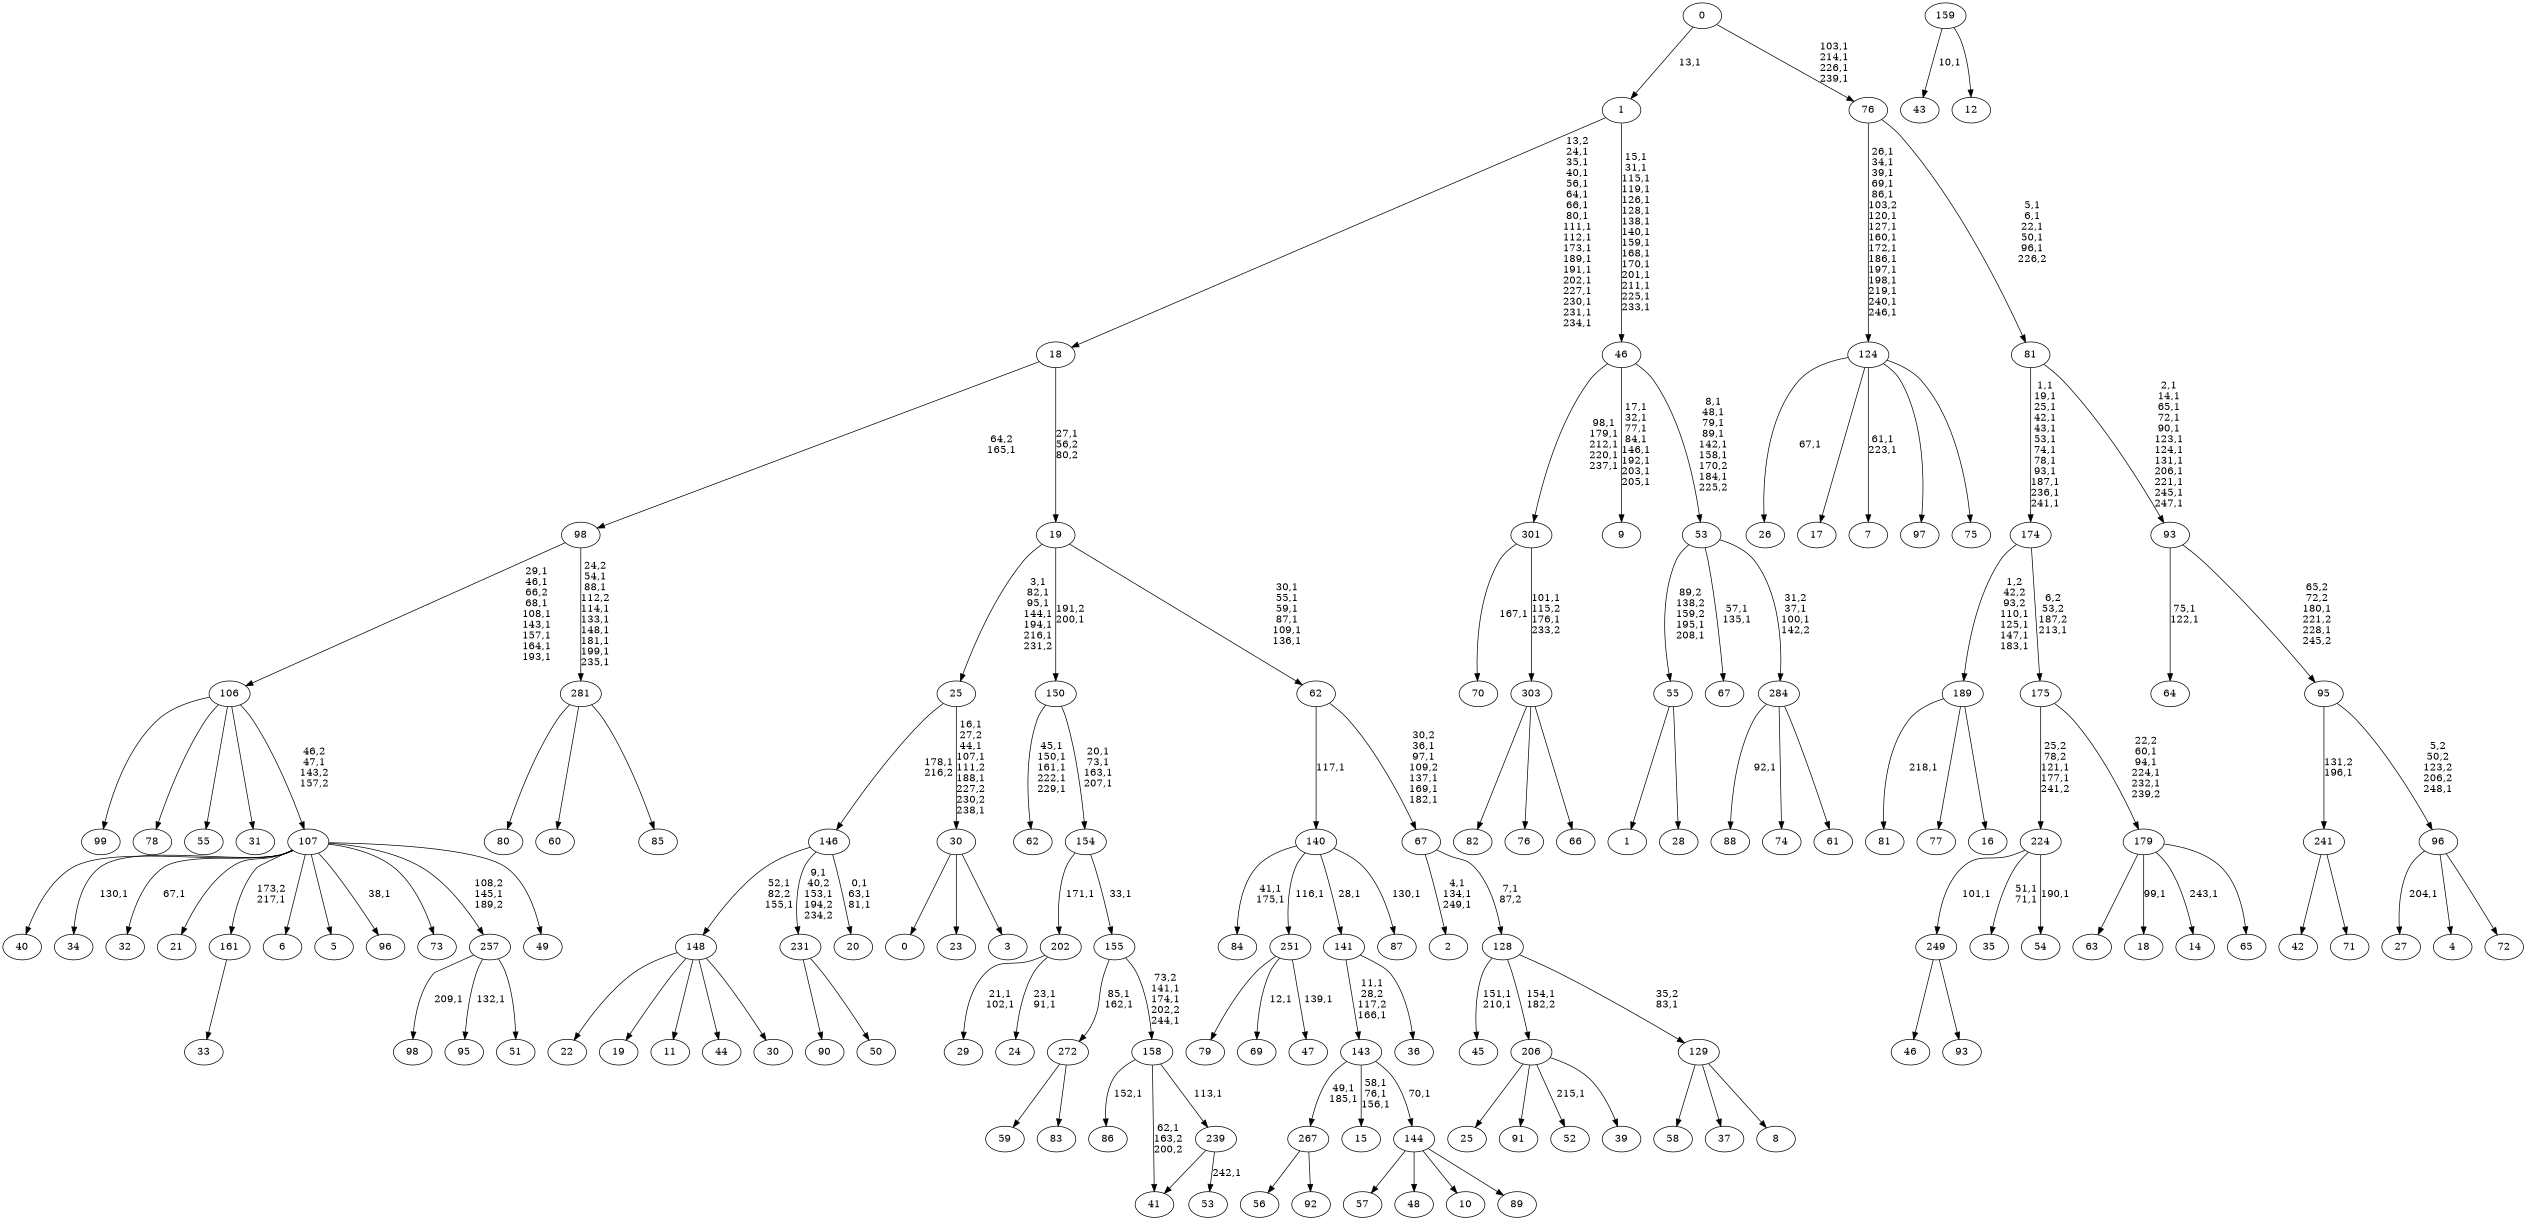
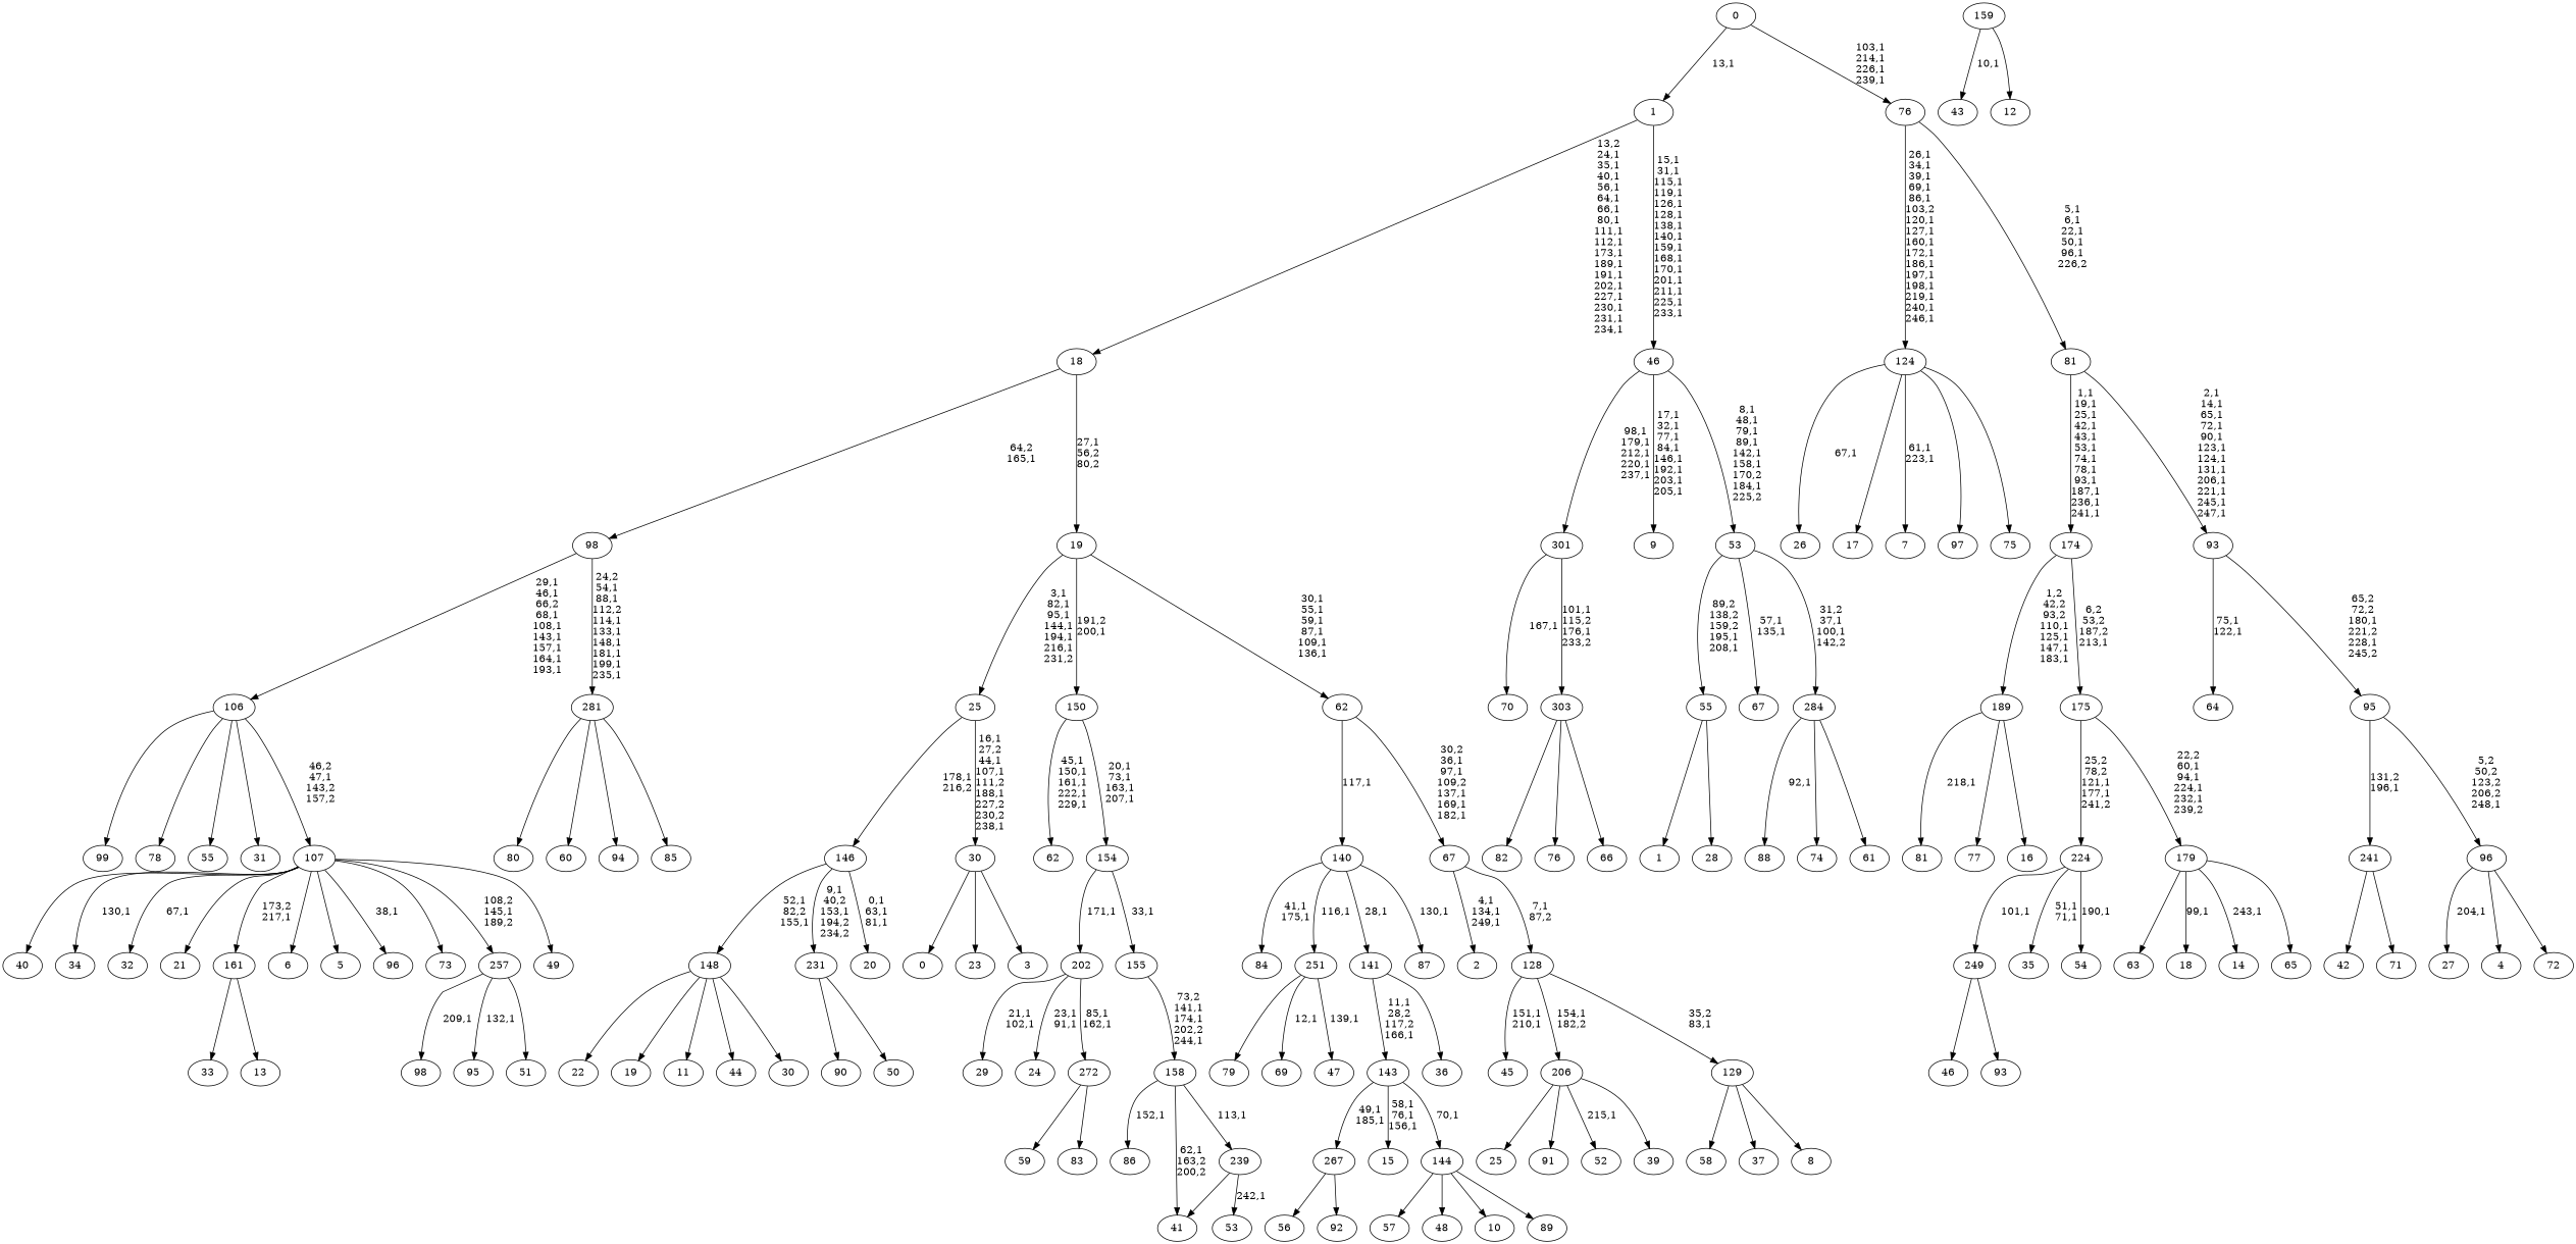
  digraph {
    n1 [label=99]
    n2 [label=98]
    n3 [label=97]
    n4 [label=96]
    n5 [label=95]
+   n6 [label=94]
    n7 [label=93]
    n8 [label=92]
    n9 [label=91]
    n10 [label=90]
    n11 [label=89]
    n12 [label=88]
    n13 [label=87]
    n14 [label=86]
    n15 [label=85]
    n16 [label=84]
    n17 [label=83]
    n18 [label=82]
    n19 [label=81]
    n20 [label=80]
    n21 [label=79]
    n22 [label=78]
    n23 [label=77]
    n24 [label=76]
    n25 [label=75]
    n26 [label=74]
    n27 [label=73]
    n28 [label=72]
    n29 [label=71]
    n30 [label=70]
    n31 [label=69]
    n32 [label=67]
    n33 [label=66]
    303
    301
    n36 [label=65]
    n37 [label=64]
    n38 [label=63]
    n39 [label=62]
    n40 [label=61]
    284
    n42 [label=60]
    281
    n44 [label=59]
    272
    n46 [label=58]
    n47 [label=57]
    n48 [label=56]
    267
    n50 [label=55]
    n51 [label=54]
    n52 [label=53]
    n53 [label=52]
    n54 [label=51]
    257
    n56 [label=50]
    n57 [label=49]
    n58 [label=48]
    n59 [label=47]
    251
    n61 [label=46]
    249
    n63 [label=45]
    n64 [label=44]
    n65 [label=43]
    n66 [label=42]
    241
    n68 [label=41]
    239
    n70 [label=40]
    n71 [label=39]
    231
    n73 [label=37]
    n74 [label=36]
    n75 [label=35]
    224
    n77 [label=34]
    n78 [label=33]
    n79 [label=32]
    n80 [label=31]
    n81 [label=30]
    n82 [label=29]
    n83 [label=28]
    n84 [label=27]
    n85 [label=26]
    n86 [label=25]
    206
    n88 [label=24]
    202
    n90 [label=23]
    n91 [label=22]
    n92 [label=21]
    n93 [label=20]
    n94 [label=19]
    n95 [label=18]
    n96 [label=17]
    n97 [label=16]
    189
    n99 [label=15]
    n100 [label=14]
    179
    175
    174
+   n104 [label=13]
    161
    n106 [label=12]
    159
    158
    155
    154
    150
    n112 [label=11]
    148
    146
    n115 [label=10]
    144
    143
    141
    140
    n120 [label=9]
    n121 [label=8]
    129
    128
    n124 [label=7]
    124
    n126 [label=6]
    n127 [label=5]
    107
    106
    98
    n131 [label=4]
    96
    95
    93
    81
    76
    n137 [label=3]
    n138 [label=2]
    67
    62
    n141 [label=1]
    55
    53
    46
    n145 [label=0]
    30
    25
    19
    18
    1
    0
    303 -> n18
    303 -> n24
    303 -> n33
    301 -> n30 [label="167,1"]
    301 -> 303 [label="101,1\n115,2\n176,1\n233,2"]
    284 -> n12 [label="92,1"]
    284 -> n26
    284 -> n40
+   281 -> n6
    281 -> n15
    281 -> n20
    281 -> n42
    272 -> n17
    272 -> n44
    267 -> n8
    267 -> n48
    257 -> n2 [label="209,1"]
    257 -> n5 [label="132,1"]
    257 -> n54
    251 -> n21
    251 -> n31 [label="12,1"]
    251 -> n59 [label="139,1"]
    249 -> n7
    249 -> n61
    241 -> n29
    241 -> n66
    239 -> n52 [label="242,1"]
    239 -> n68
    231 -> n10
    231 -> n56
    224 -> n51 [label="190,1"]
    224 -> 249 [label="101,1"]
    224 -> n75 [label="51,1\n71,1"]
    206 -> n9
    206 -> n53 [label="215,1"]
    206 -> n71
    206 -> n86
    202 -> n82 [label="21,1\n102,1"]
    202 -> n88 [label="23,1\n91,1"]
    189 -> n19 [label="218,1"]
    189 -> n23
    189 -> n97
    179 -> n36
    179 -> n38
    179 -> n95 [label="99,1"]
    179 -> n100 [label="243,1"]
    175 -> 224 [label="25,2\n78,2\n121,1\n177,1\n241,2"]
    175 -> 179 [label="22,2\n60,1\n94,1\n224,1\n232,1\n239,2"]
    174 -> 189 [label="1,2\n42,2\n93,2\n110,1\n125,1\n147,1\n183,1"]
    174 -> 175 [label="6,2\n53,2\n187,2\n213,1"]
    161 -> n78
+   161 -> n104
    159 -> n65 [label="10,1"]
    159 -> n106
    158 -> n14 [label="152,1"]
    158 -> n68 [label="62,1\n163,2\n200,2"]
    158 -> 239 [label="113,1"]
-   155 -> 272 [label="85,1\n162,1"]
+   202 -> 272 [label="85,1\n162,1"]
    155 -> 158 [label="73,2\n141,1\n174,1\n202,2\n244,1"]
    154 -> 202 [label="171,1"]
    154 -> 155 [label="33,1"]
    150 -> n39 [label="45,1\n150,1\n161,1\n222,1\n229,1"]
    150 -> 154 [label="20,1\n73,1\n163,1\n207,1"]
    148 -> n64
    148 -> n81
    148 -> n91
    148 -> n94
    148 -> n112
    146 -> 231 [label="9,1\n40,2\n153,1\n194,2\n234,2"]
    146 -> n93 [label="0,1\n63,1\n81,1"]
    146 -> 148 [label="52,1\n82,2\n155,1"]
    144 -> n11
    144 -> n47
    144 -> n58
    144 -> n115
    143 -> 267 [label="49,1\n185,1"]
    143 -> n99 [label="58,1\n76,1\n156,1"]
    143 -> 144 [label="70,1"]
    141 -> n74
    141 -> 143 [label="11,1\n28,2\n117,2\n166,1"]
    140 -> n13 [label="130,1"]
    140 -> n16 [label="41,1\n175,1"]
    140 -> 251 [label="116,1"]
    140 -> 141 [label="28,1"]
    129 -> n46
    129 -> n73
    129 -> n121
    128 -> n63 [label="151,1\n210,1"]
    128 -> 206 [label="154,1\n182,2"]
    128 -> 129 [label="35,2\n83,1"]
    124 -> n3
    124 -> n25
    124 -> n85 [label="67,1"]
    124 -> n96
    124 -> n124 [label="61,1\n223,1"]
    107 -> n4 [label="38,1"]
    107 -> n27
    107 -> 257 [label="108,2\n145,1\n189,2"]
    107 -> n57
    107 -> n70
    107 -> n77 [label="130,1"]
    107 -> n79 [label="67,1"]
    107 -> n92
    107 -> 161 [label="173,2\n217,1"]
    107 -> n126
    107 -> n127
    106 -> n1
    106 -> n22
    106 -> n50
    106 -> n80
    106 -> 107 [label="46,2\n47,1\n143,2\n157,2"]
    98 -> 281 [label="24,2\n54,1\n88,1\n112,2\n114,1\n133,1\n148,1\n181,1\n199,1\n235,1"]
    98 -> 106 [label="29,1\n46,1\n66,2\n68,1\n108,1\n143,1\n157,1\n164,1\n193,1"]
    96 -> n28
    96 -> n84 [label="204,1"]
    96 -> n131
    95 -> 241 [label="131,2\n196,1"]
    95 -> 96 [label="5,2\n50,2\n123,2\n206,2\n248,1"]
    93 -> n37 [label="75,1\n122,1"]
    93 -> 95 [label="65,2\n72,2\n180,1\n221,2\n228,1\n245,2"]
    81 -> 174 [label="1,1\n19,1\n25,1\n42,1\n43,1\n53,1\n74,1\n78,1\n93,1\n187,1\n236,1\n241,1"]
    81 -> 93 [label="2,1\n14,1\n65,1\n72,1\n90,1\n123,1\n124,1\n131,1\n206,1\n221,1\n245,1\n247,1"]
    76 -> 124 [label="26,1\n34,1\n39,1\n69,1\n86,1\n103,2\n120,1\n127,1\n160,1\n172,1\n186,1\n197,1\n198,1\n219,1\n240,1\n246,1"]
    76 -> 81 [label="5,1\n6,1\n22,1\n50,1\n96,1\n226,2"]
    67 -> 128 [label="7,1\n87,2"]
    67 -> n138 [label="4,1\n134,1\n249,1"]
    62 -> 140 [label="117,1"]
    62 -> 67 [label="30,2\n36,1\n97,1\n109,2\n137,1\n169,1\n182,1"]
    55 -> n83
    55 -> n141
    53 -> n32 [label="57,1\n135,1"]
    53 -> 284 [label="31,2\n37,1\n100,1\n142,2"]
    53 -> 55 [label="89,2\n138,2\n159,2\n195,1\n208,1"]
    46 -> 301 [label="98,1\n179,1\n212,1\n220,1\n237,1"]
    46 -> n120 [label="17,1\n32,1\n77,1\n84,1\n146,1\n192,1\n203,1\n205,1"]
    46 -> 53 [label="8,1\n48,1\n79,1\n89,1\n142,1\n158,1\n170,2\n184,1\n225,2"]
    30 -> n90
    30 -> n137
    30 -> n145
    25 -> 146 [label="178,1\n216,2"]
    25 -> 30 [label="16,1\n27,2\n44,1\n107,1\n111,2\n188,1\n227,2\n230,2\n238,1"]
    19 -> 150 [label="191,2\n200,1"]
    19 -> 62 [label="30,1\n55,1\n59,1\n87,1\n109,1\n136,1"]
    19 -> 25 [label="3,1\n82,1\n95,1\n144,1\n194,1\n216,1\n231,2"]
    18 -> 98 [label="64,2\n165,1"]
    18 -> 19 [label="27,1\n56,2\n80,2"]
    1 -> 46 [label="15,1\n31,1\n115,1\n119,1\n126,1\n128,1\n138,1\n140,1\n159,1\n168,1\n170,1\n201,1\n211,1\n225,1\n233,1"]
    1 -> 18 [label="13,2\n24,1\n35,1\n40,1\n56,1\n64,1\n66,1\n80,1\n111,1\n112,1\n173,1\n189,1\n191,1\n202,1\n227,1\n230,1\n231,1\n234,1"]
    0 -> 76 [label="103,1\n214,1\n226,1\n239,1"]
    0 -> 1 [label="13,1"]
  }
